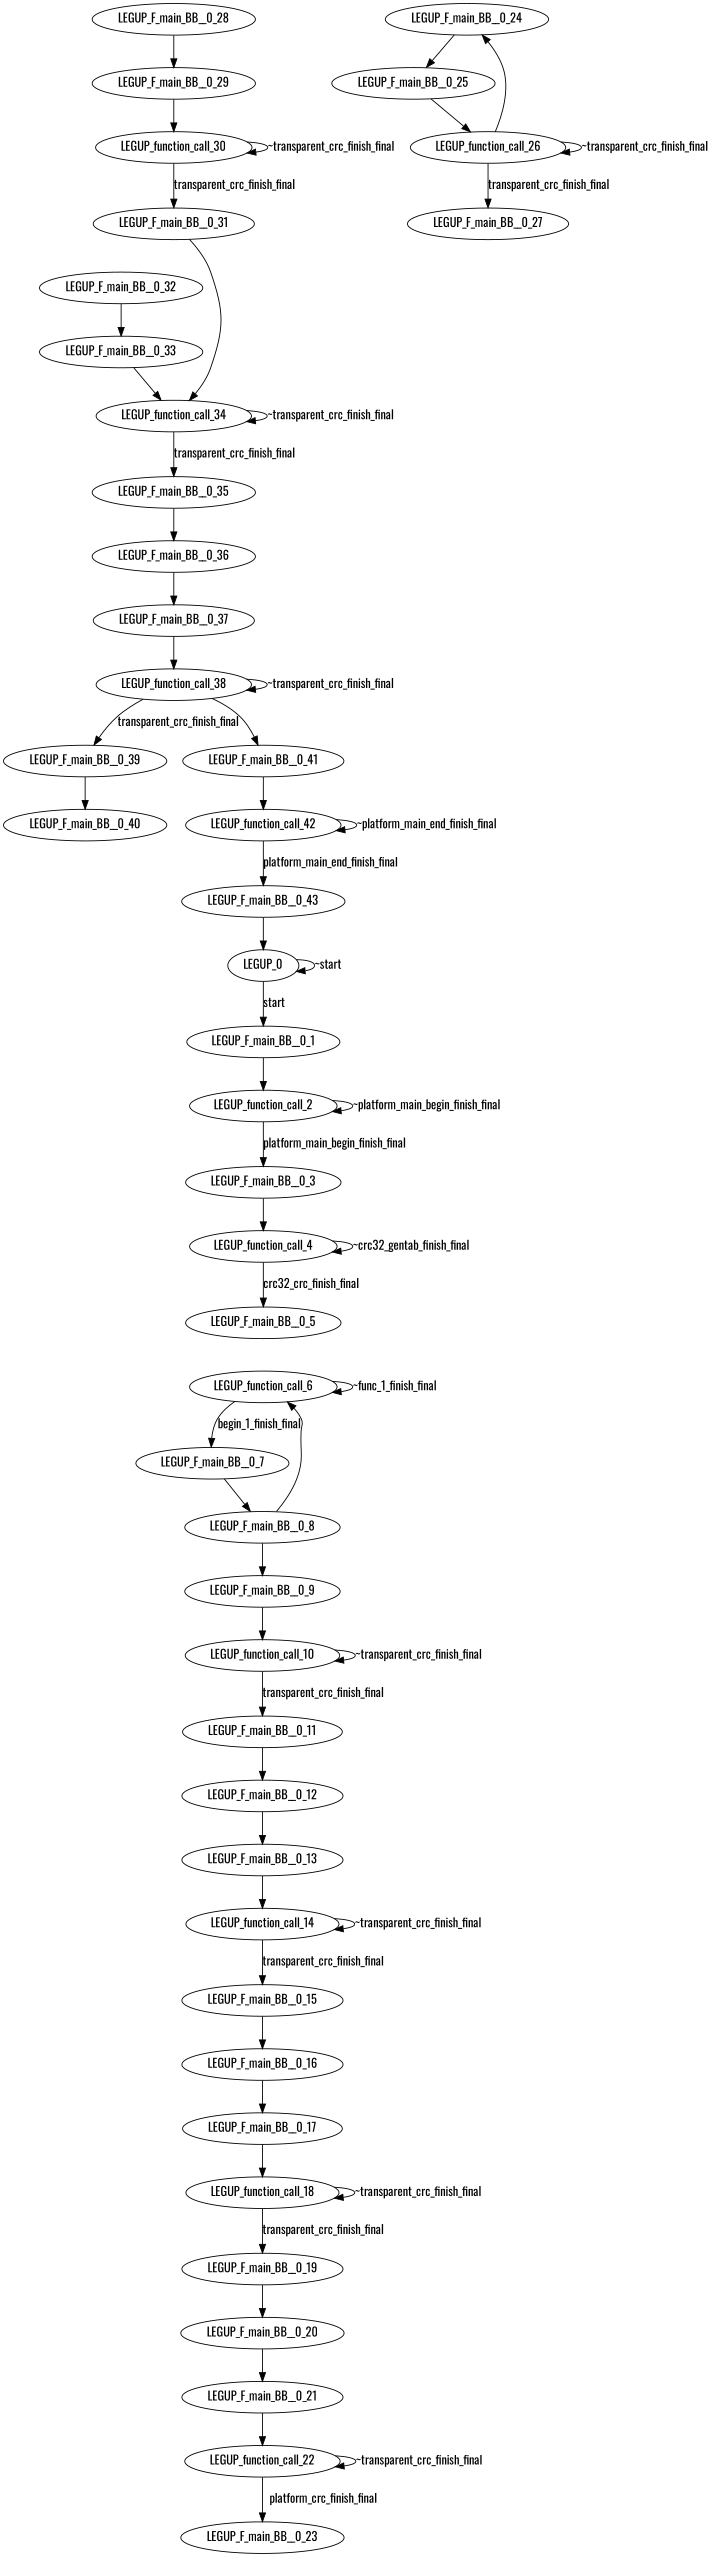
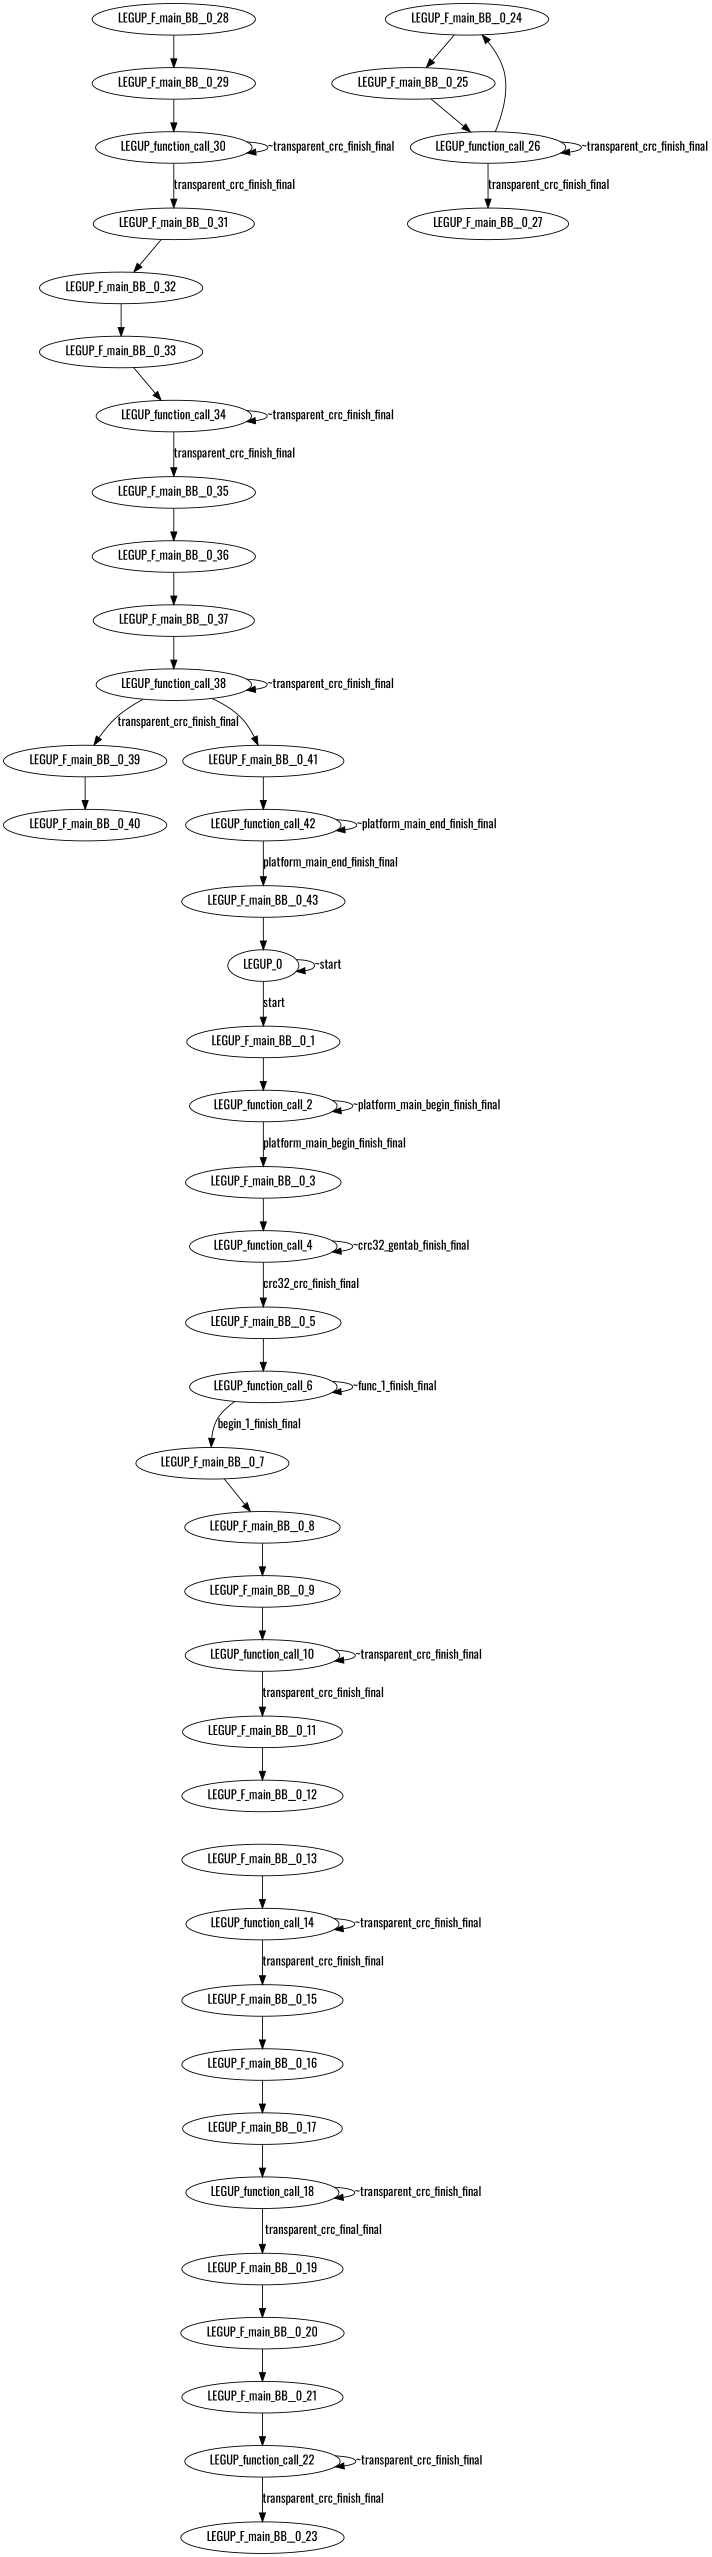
  digraph {
    fontname=Oswald
    node [fontname=Oswald]
    edge [fontname=Oswald]
    n1 [label=LEGUP_F_main_BB__0_1]
    n2 [label=LEGUP_function_call_2]
    n3 [label=LEGUP_F_main_BB__0_3]
    n4 [label=LEGUP_0]
    n5 [label=LEGUP_function_call_4]
    n6 [label=LEGUP_F_main_BB__0_5]
    n7 [label=LEGUP_function_call_6]
    n8 [label=LEGUP_F_main_BB__0_7]
    n9 [label=LEGUP_F_main_BB__0_8]
    n10 [label=LEGUP_F_main_BB__0_9]
    n11 [label=LEGUP_function_call_10]
    n12 [label=LEGUP_F_main_BB__0_11]
    n13 [label=LEGUP_F_main_BB__0_12]
    n14 [label=LEGUP_F_main_BB__0_13]
    n15 [label=LEGUP_function_call_14]
    n16 [label=LEGUP_F_main_BB__0_15]
    n17 [label=LEGUP_F_main_BB__0_16]
    n18 [label=LEGUP_F_main_BB__0_17]
    n19 [label=LEGUP_function_call_18]
    n20 [label=LEGUP_F_main_BB__0_19]
    n21 [label=LEGUP_F_main_BB__0_20]
    n22 [label=LEGUP_F_main_BB__0_21]
    n23 [label=LEGUP_function_call_22]
    n24 [label=LEGUP_F_main_BB__0_23]
    n25 [label=LEGUP_F_main_BB__0_24]
    n26 [label=LEGUP_F_main_BB__0_25]
    n27 [label=LEGUP_function_call_26]
    n28 [label=LEGUP_F_main_BB__0_27]
    n29 [label=LEGUP_F_main_BB__0_28]
    n30 [label=LEGUP_F_main_BB__0_29]
    n31 [label=LEGUP_function_call_30]
    n32 [label=LEGUP_F_main_BB__0_31]
    n33 [label=LEGUP_F_main_BB__0_32]
    n34 [label=LEGUP_F_main_BB__0_33]
    n35 [label=LEGUP_function_call_34]
    n36 [label=LEGUP_F_main_BB__0_35]
    n37 [label=LEGUP_F_main_BB__0_36]
    n38 [label=LEGUP_F_main_BB__0_37]
    n39 [label=LEGUP_function_call_38]
    n40 [label=LEGUP_F_main_BB__0_39]
    n41 [label=LEGUP_F_main_BB__0_41]
    n42 [label=LEGUP_F_main_BB__0_40]
    n43 [label=LEGUP_function_call_42]
    n44 [label=LEGUP_F_main_BB__0_43]
    n1 -> n2
    n2 -> n2 [label="~platform_main_begin_finish_final"]
    n2 -> n3 [label=platform_main_begin_finish_final]
    n3 -> n5
    n4 -> n1 [label=start]
    n4 -> n4 [label="~start"]
    n5 -> n5 [label="~crc32_gentab_finish_final"]
    n5 -> n6 [label=crc32_crc_finish_final]
-   n9 -> n7
+   n6 -> n7
    n7 -> n7 [label="~func_1_finish_final"]
    n7 -> n8 [label=begin_1_finish_final]
    n8 -> n9
    n9 -> n10
    n10 -> n11
    n11 -> n11 [label="~transparent_crc_finish_final"]
    n11 -> n12 [label=transparent_crc_finish_final]
    n12 -> n13
-   n13 -> n14
    n14 -> n15
    n15 -> n15 [label="~transparent_crc_finish_final"]
    n15 -> n16 [label=transparent_crc_finish_final]
    n16 -> n17
    n17 -> n18
    n18 -> n19
    n19 -> n19 [label="~transparent_crc_finish_final"]
-   n19 -> n20 [label=transparent_crc_finish_final]
+   n19 -> n20 [label=transparent_crc_final_final]
    n20 -> n21
    n21 -> n22
    n22 -> n23
    n23 -> n23 [label="~transparent_crc_finish_final"]
-   n23 -> n24 [label=platform_crc_finish_final]
+   n23 -> n24 [label=transparent_crc_finish_final]
    n25 -> n26
    n26 -> n27
    n27 -> n25
    n27 -> n27 [label="~transparent_crc_finish_final"]
    n27 -> n28 [label=transparent_crc_finish_final]
    n29 -> n30
    n30 -> n31
    n31 -> n31 [label="~transparent_crc_finish_final"]
    n31 -> n32 [label=transparent_crc_finish_final]
-   n32 -> n35
+   n32 -> n33
    n33 -> n34
    n34 -> n35
    n35 -> n35 [label="~transparent_crc_finish_final"]
    n35 -> n36 [label=transparent_crc_finish_final]
    n36 -> n37
    n37 -> n38
    n38 -> n39
    n39 -> n39 [label="~transparent_crc_finish_final"]
    n39 -> n40 [label=transparent_crc_finish_final]
    n39 -> n41
    n40 -> n42
    n41 -> n43
    n43 -> n43 [label="~platform_main_end_finish_final"]
    n43 -> n44 [label=platform_main_end_finish_final]
    n44 -> n4
  }
